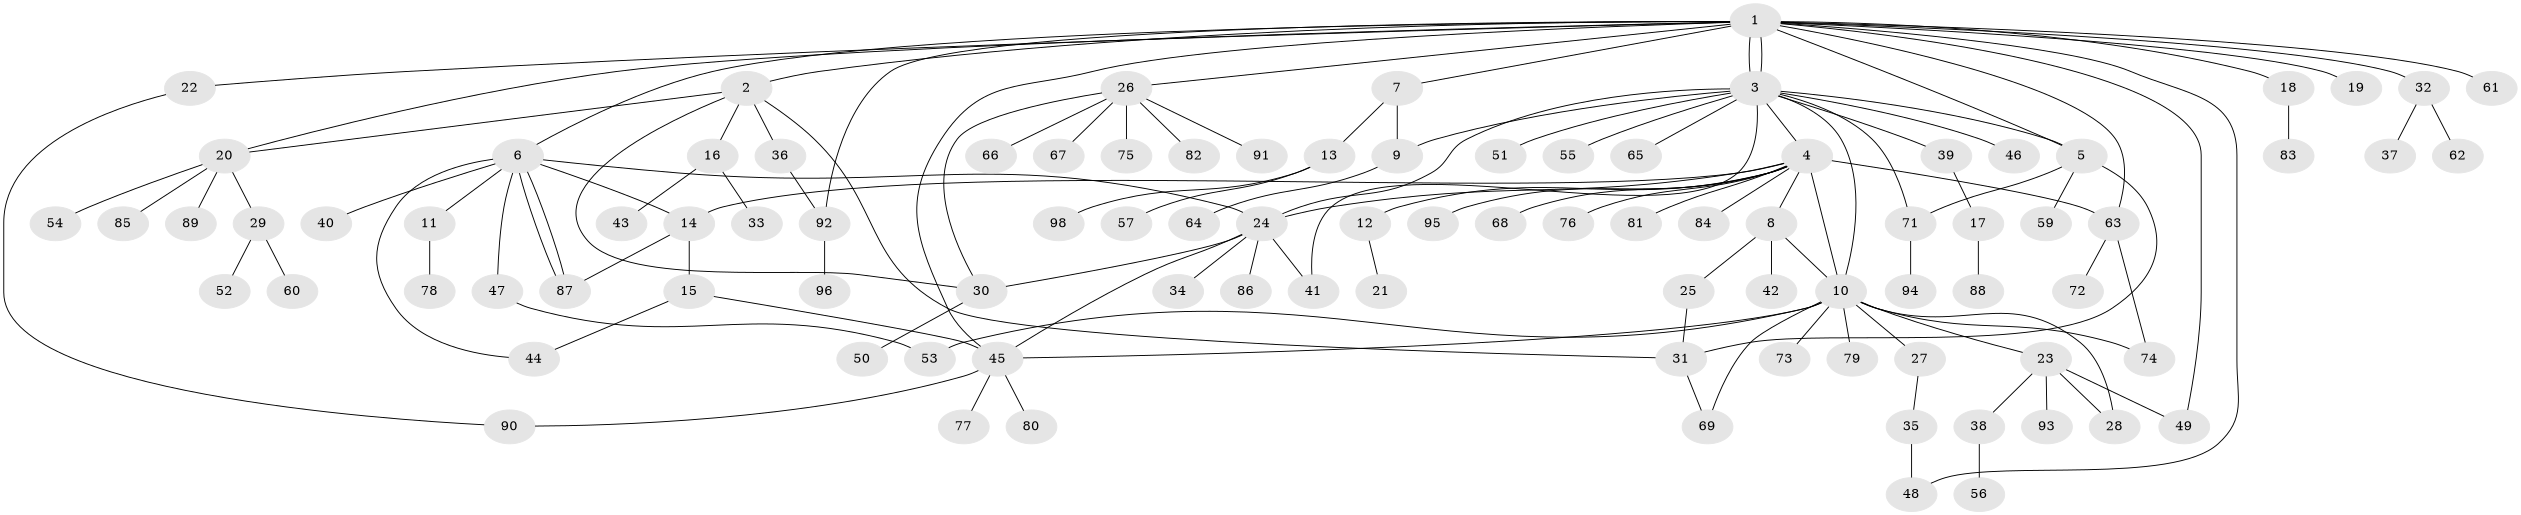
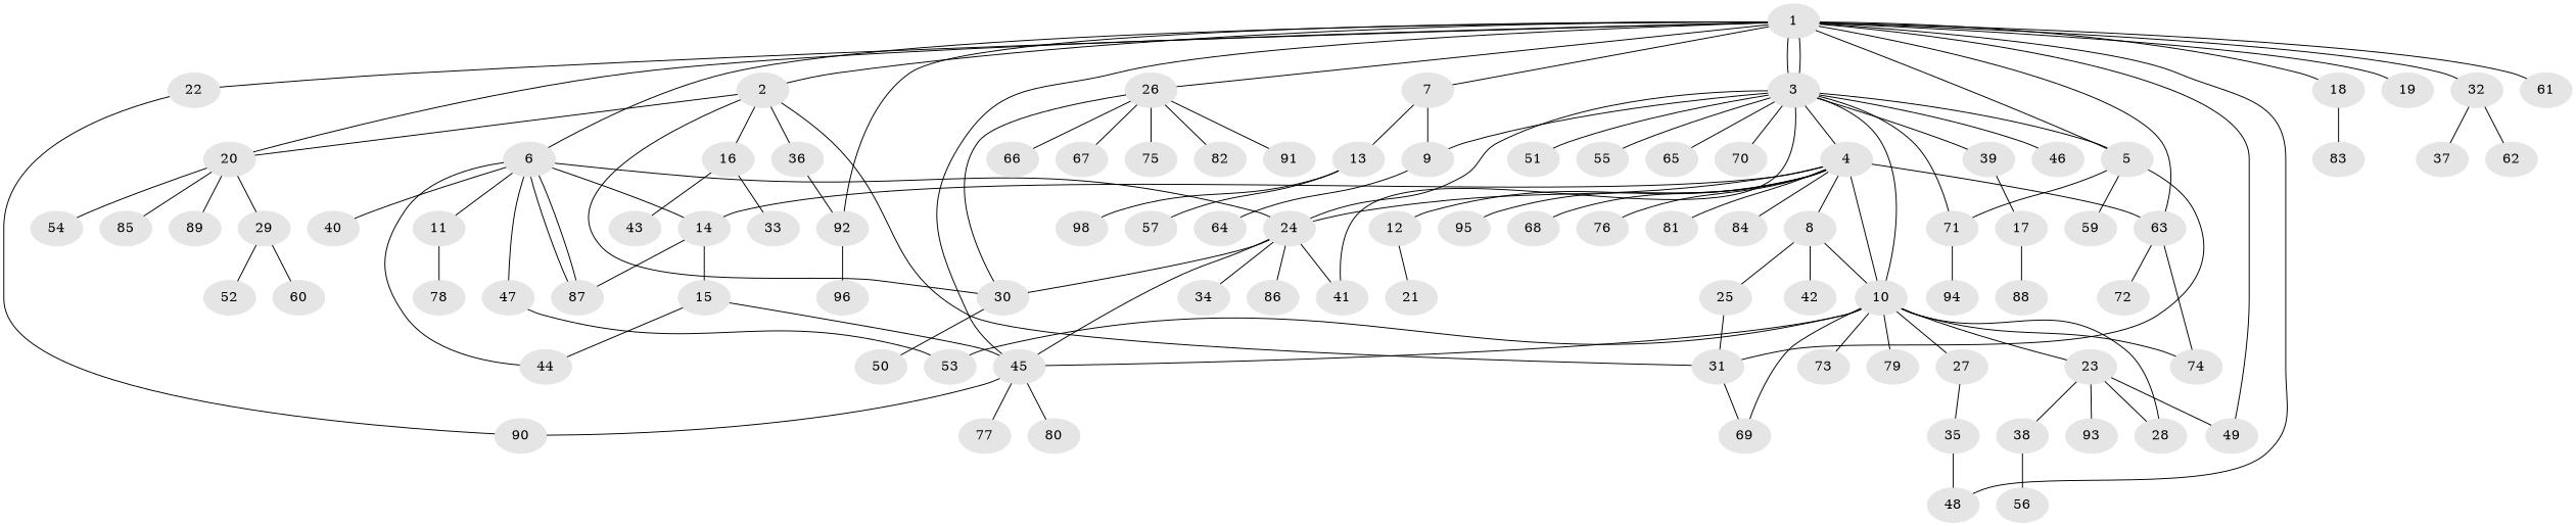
  graph {
    node [color=gray90 style=filled]
    1
    2
    3
    5
    6
    7
    18
    19
    20
    22
    26
    32
    45
    48
    49
    61
    63
    92
    16
    30
    31
    36
    4
    9
    10
    24
    39
    41
    46
    51
    55
    65
+   70
    71
    59
    14
    11
    40
    44
    47
    87
    13
    83
    29
    54
    85
    89
    90
    66
    67
    75
    82
    91
    37
    62
    77
    80
    74
    72
    96
    33
    43
    50
    69
    8
    12
    68
    76
    81
    84
    95
    64
    23
    27
    28
    53
    73
    79
    17
    88
    34
    86
    94
    25
    42
    21
    15
    78
    57
    n90 [label=98]
    38
    93
    35
    52
    60
    56
    1 -- 2
    1 -- 3
    1 -- 3
    1 -- 5
    1 -- 6
    1 -- 7
    1 -- 18
    1 -- 19
    1 -- 20
    1 -- 22
    1 -- 26
    1 -- 32
    1 -- 45
    1 -- 48
    1 -- 49
    1 -- 61
    1 -- 63
    1 -- 92
    2 -- 20
    2 -- 16
    2 -- 30
    2 -- 31
    2 -- 36
    3 -- 5
    3 -- 4
    3 -- 9
    3 -- 10
    3 -- 24
    3 -- 39
    3 -- 41
    3 -- 46
    3 -- 51
    3 -- 55
    3 -- 65
+   3 -- 70
    3 -- 71
    5 -- 31
    5 -- 71
    5 -- 59
    6 -- 24
    6 -- 14
    6 -- 11
    6 -- 40
    6 -- 44
    6 -- 47
    6 -- 87
    6 -- 87
    7 -- 9
    7 -- 13
    18 -- 83
    20 -- 29
    20 -- 54
    20 -- 85
    20 -- 89
    22 -- 90
    26 -- 30
    26 -- 66
    26 -- 67
    26 -- 75
    26 -- 82
    26 -- 91
    32 -- 37
    32 -- 62
    45 -- 90
    45 -- 77
    45 -- 80
    63 -- 74
    63 -- 72
    92 -- 96
    16 -- 33
    16 -- 43
    30 -- 50
    31 -- 69
    36 -- 92
    4 -- 63
    4 -- 10
    4 -- 24
    4 -- 14
    4 -- 8
    4 -- 12
    4 -- 68
    4 -- 76
    4 -- 81
    4 -- 84
    4 -- 95
    9 -- 64
    10 -- 45
    10 -- 74
    10 -- 69
    10 -- 23
    10 -- 27
    10 -- 28
    10 -- 53
    10 -- 73
    10 -- 79
    24 -- 45
    24 -- 30
    24 -- 41
    24 -- 34
    24 -- 86
    39 -- 17
    71 -- 94
    14 -- 87
    14 -- 15
    11 -- 78
    47 -- 53
    13 -- 57
    13 -- n90
    29 -- 52
    29 -- 60
    8 -- 10
    8 -- 25
    8 -- 42
    12 -- 21
    23 -- 49
    23 -- 28
    23 -- 38
    23 -- 93
    27 -- 35
    17 -- 88
    25 -- 31
    15 -- 45
    15 -- 44
    38 -- 56
    35 -- 48
  }
